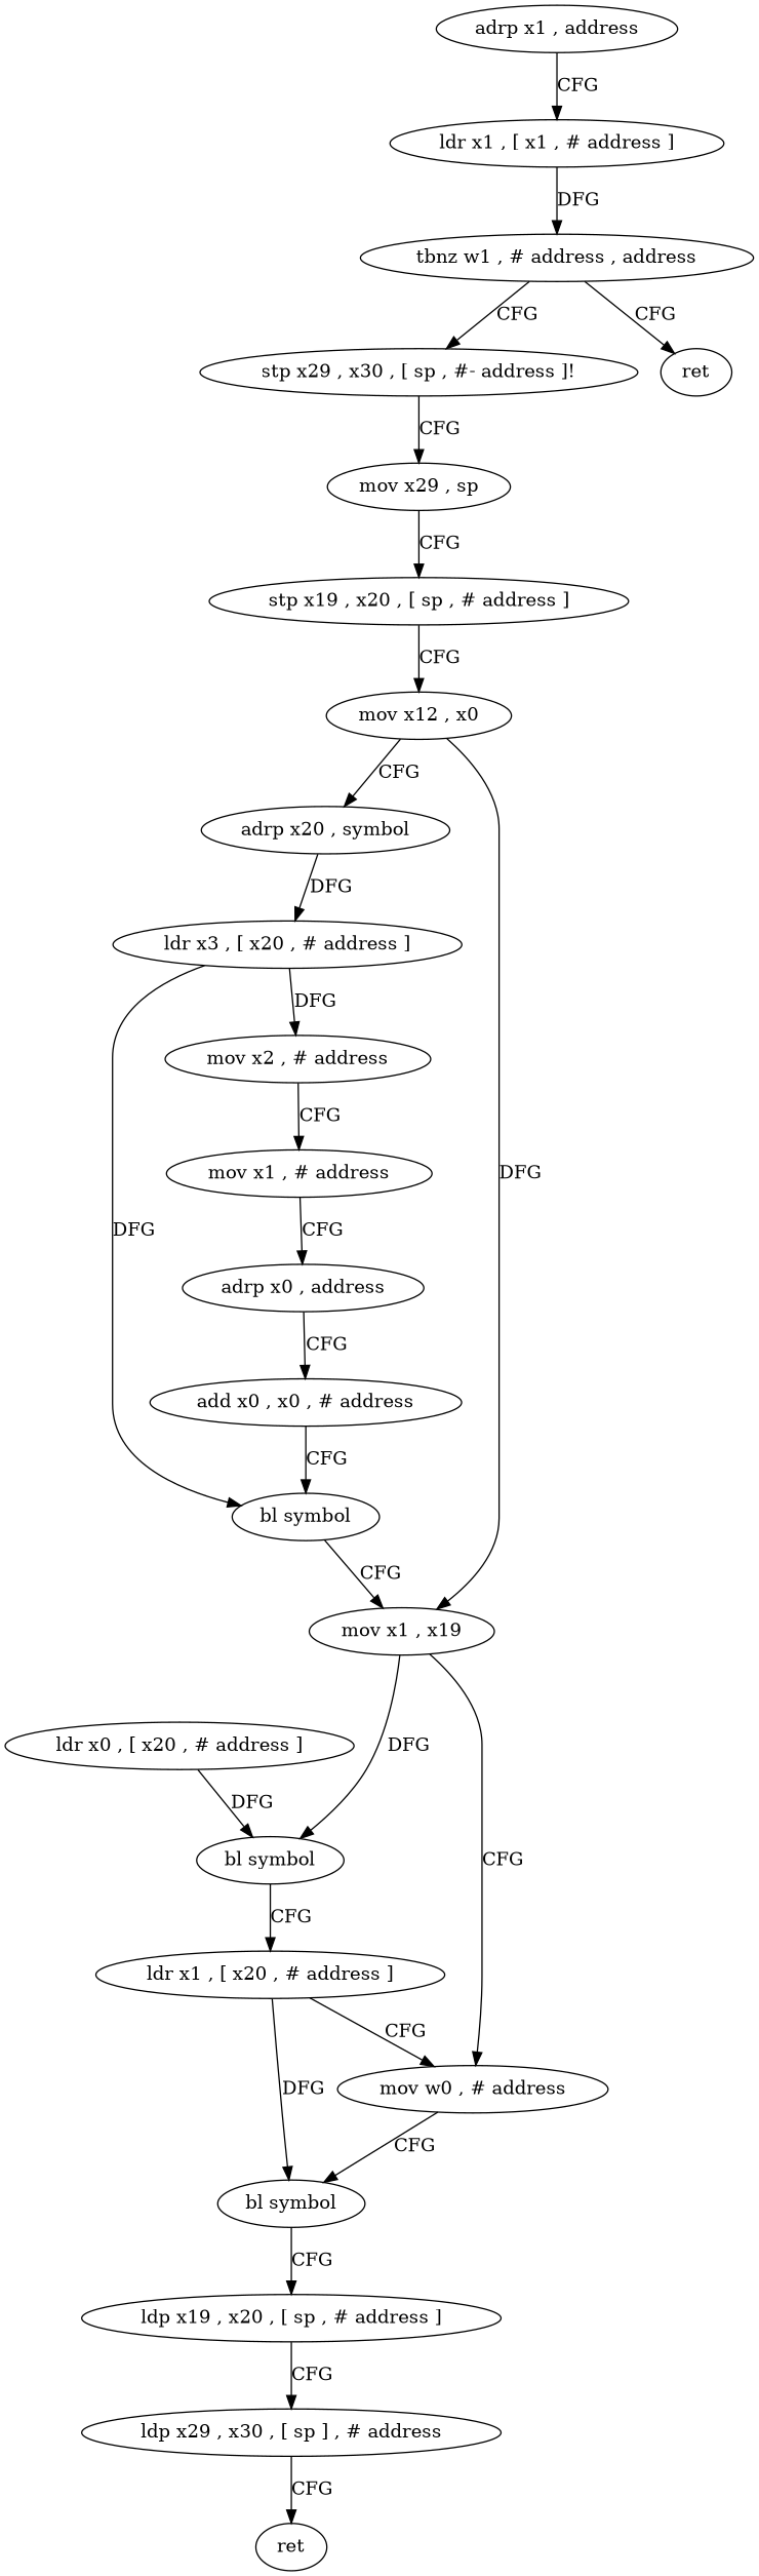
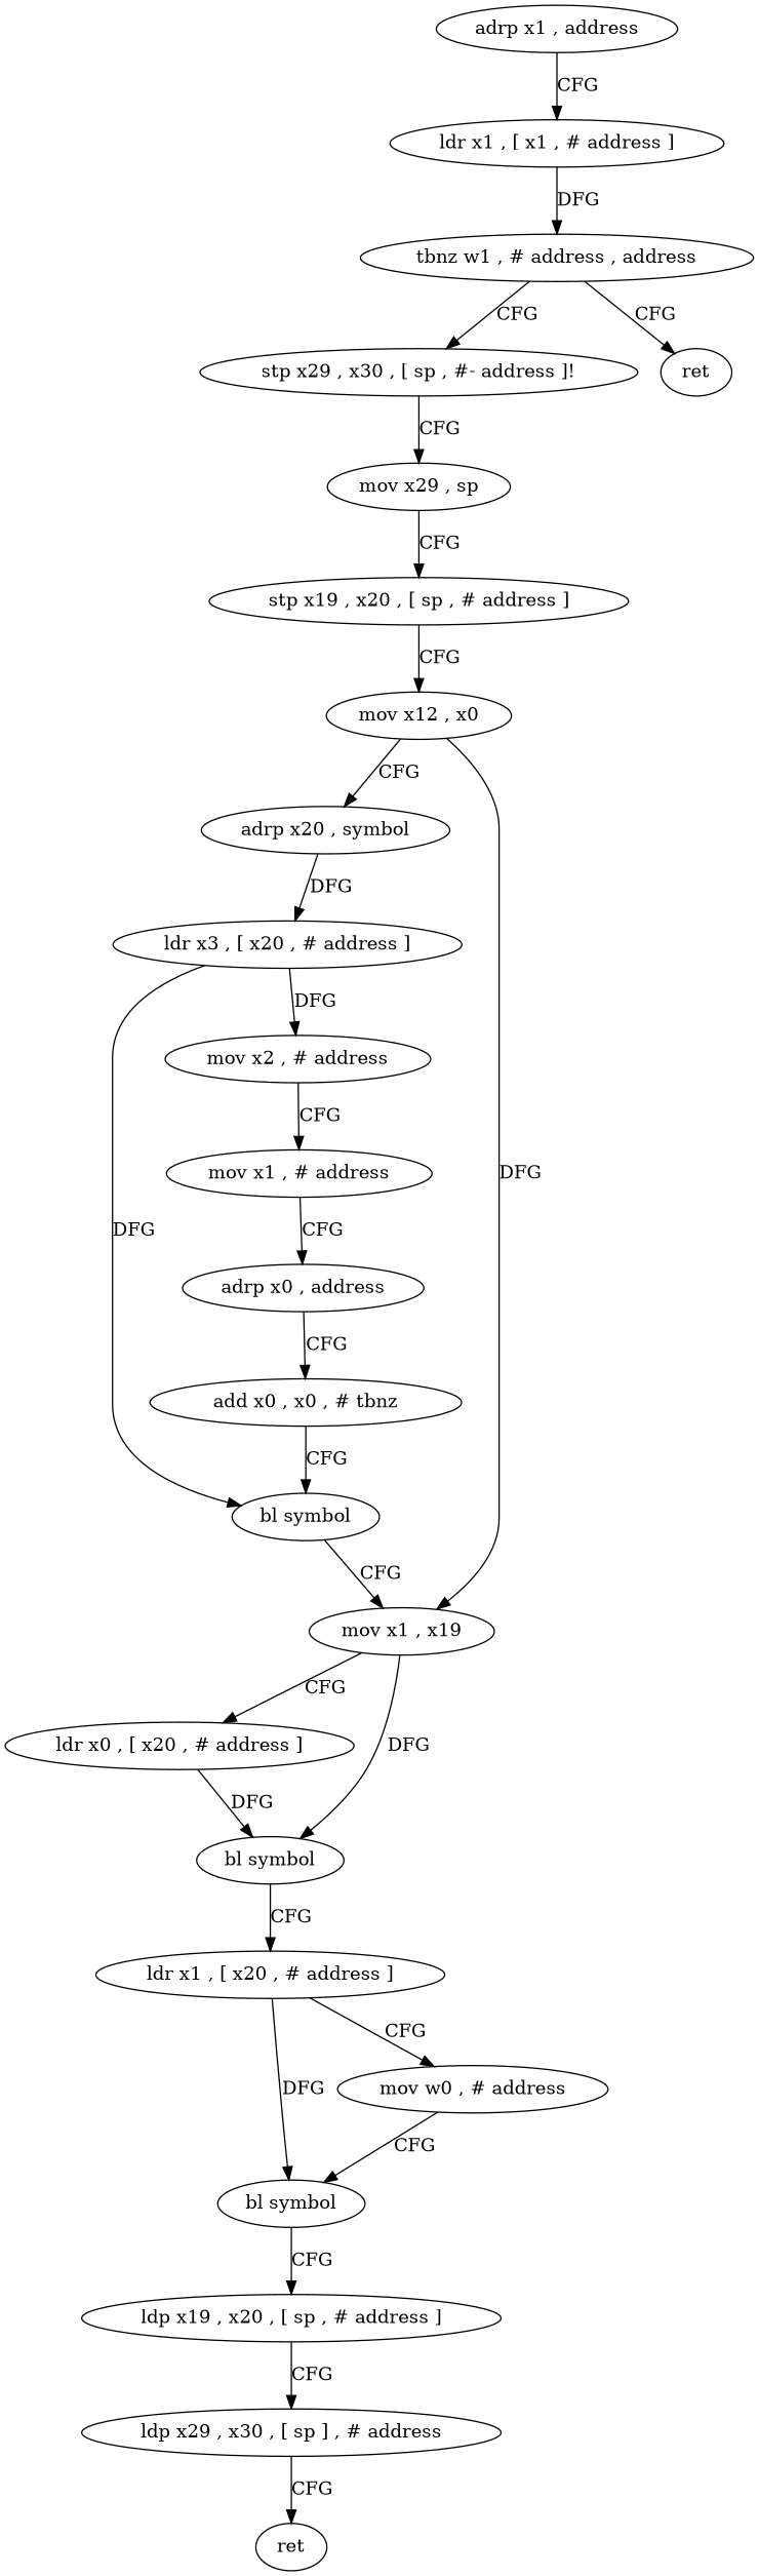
  digraph {
    n1 [label="adrp x1 , address"]
    n2 [label="ldr x1 , [ x1 , # address ]"]
    n3 [label="tbnz w1 , # address , address"]
    n4 [label="stp x29 , x30 , [ sp , #- address ]!"]
    n5 [label=ret]
    n6 [label="mov x29 , sp"]
    n7 [label="stp x19 , x20 , [ sp , # address ]"]
    n8 [label="mov x12 , x0"]
    n9 [label="adrp x20 , symbol"]
    n10 [label="mov x1 , x19"]
    n11 [label="ldr x3 , [ x20 , # address ]"]
    n12 [label="ldr x0 , [ x20 , # address ]"]
    n13 [label="bl symbol"]
    n14 [label="mov x2 , # address"]
    n15 [label="bl symbol"]
    n16 [label="mov x1 , # address"]
    n17 [label="adrp x0 , address"]
-   n18 [label="add x0 , x0 , # address"]
+   n18 [label="add x0 , x0 , # tbnz"]
    n19 [label="ldr x1 , [ x20 , # address ]"]
    n20 [label="mov w0 , # address"]
    n21 [label="bl symbol"]
    n22 [label="ldp x19 , x20 , [ sp , # address ]"]
    n23 [label="ldp x29 , x30 , [ sp ] , # address"]
    n24 [label=ret]
    n1 -> n2 [label=CFG]
    n2 -> n3 [label=DFG]
    n3 -> n4 [label=CFG]
    n3 -> n5 [label=CFG]
    n4 -> n6 [label=CFG]
    n6 -> n7 [label=CFG]
    n7 -> n8 [label=CFG]
    n8 -> n9 [label=CFG]
    n8 -> n10 [label=DFG]
    n9 -> n11 [label=DFG]
-   n10 -> n20 [label=CFG]
+   n10 -> n12 [label=CFG]
    n10 -> n13 [label=DFG]
    n11 -> n14 [label=DFG]
    n11 -> n15 [label=DFG]
    n12 -> n13 [label=DFG]
    n13 -> n19 [label=CFG]
    n14 -> n16 [label=CFG]
    n15 -> n10 [label=CFG]
    n16 -> n17 [label=CFG]
    n17 -> n18 [label=CFG]
    n18 -> n15 [label=CFG]
    n19 -> n20 [label=CFG]
    n19 -> n21 [label=DFG]
    n20 -> n21 [label=CFG]
    n21 -> n22 [label=CFG]
    n22 -> n23 [label=CFG]
    n23 -> n24 [label=CFG]
  }
